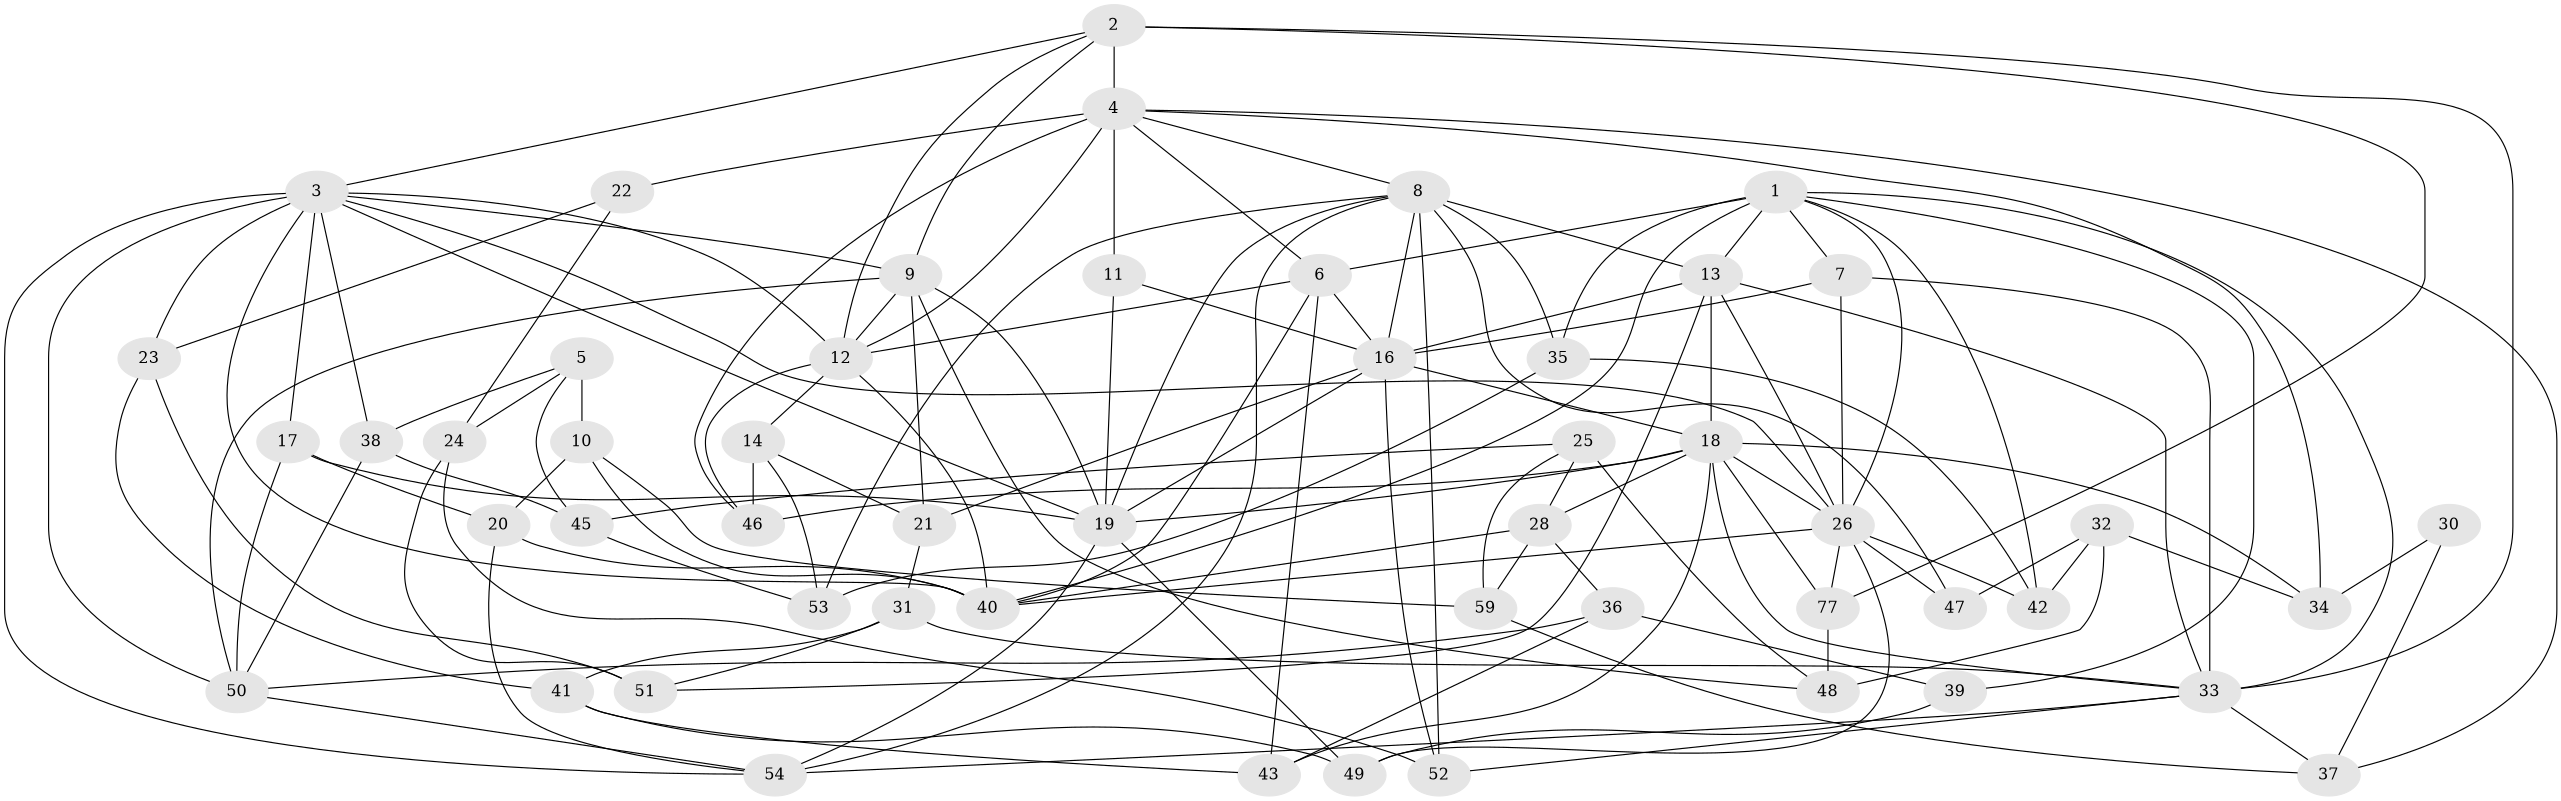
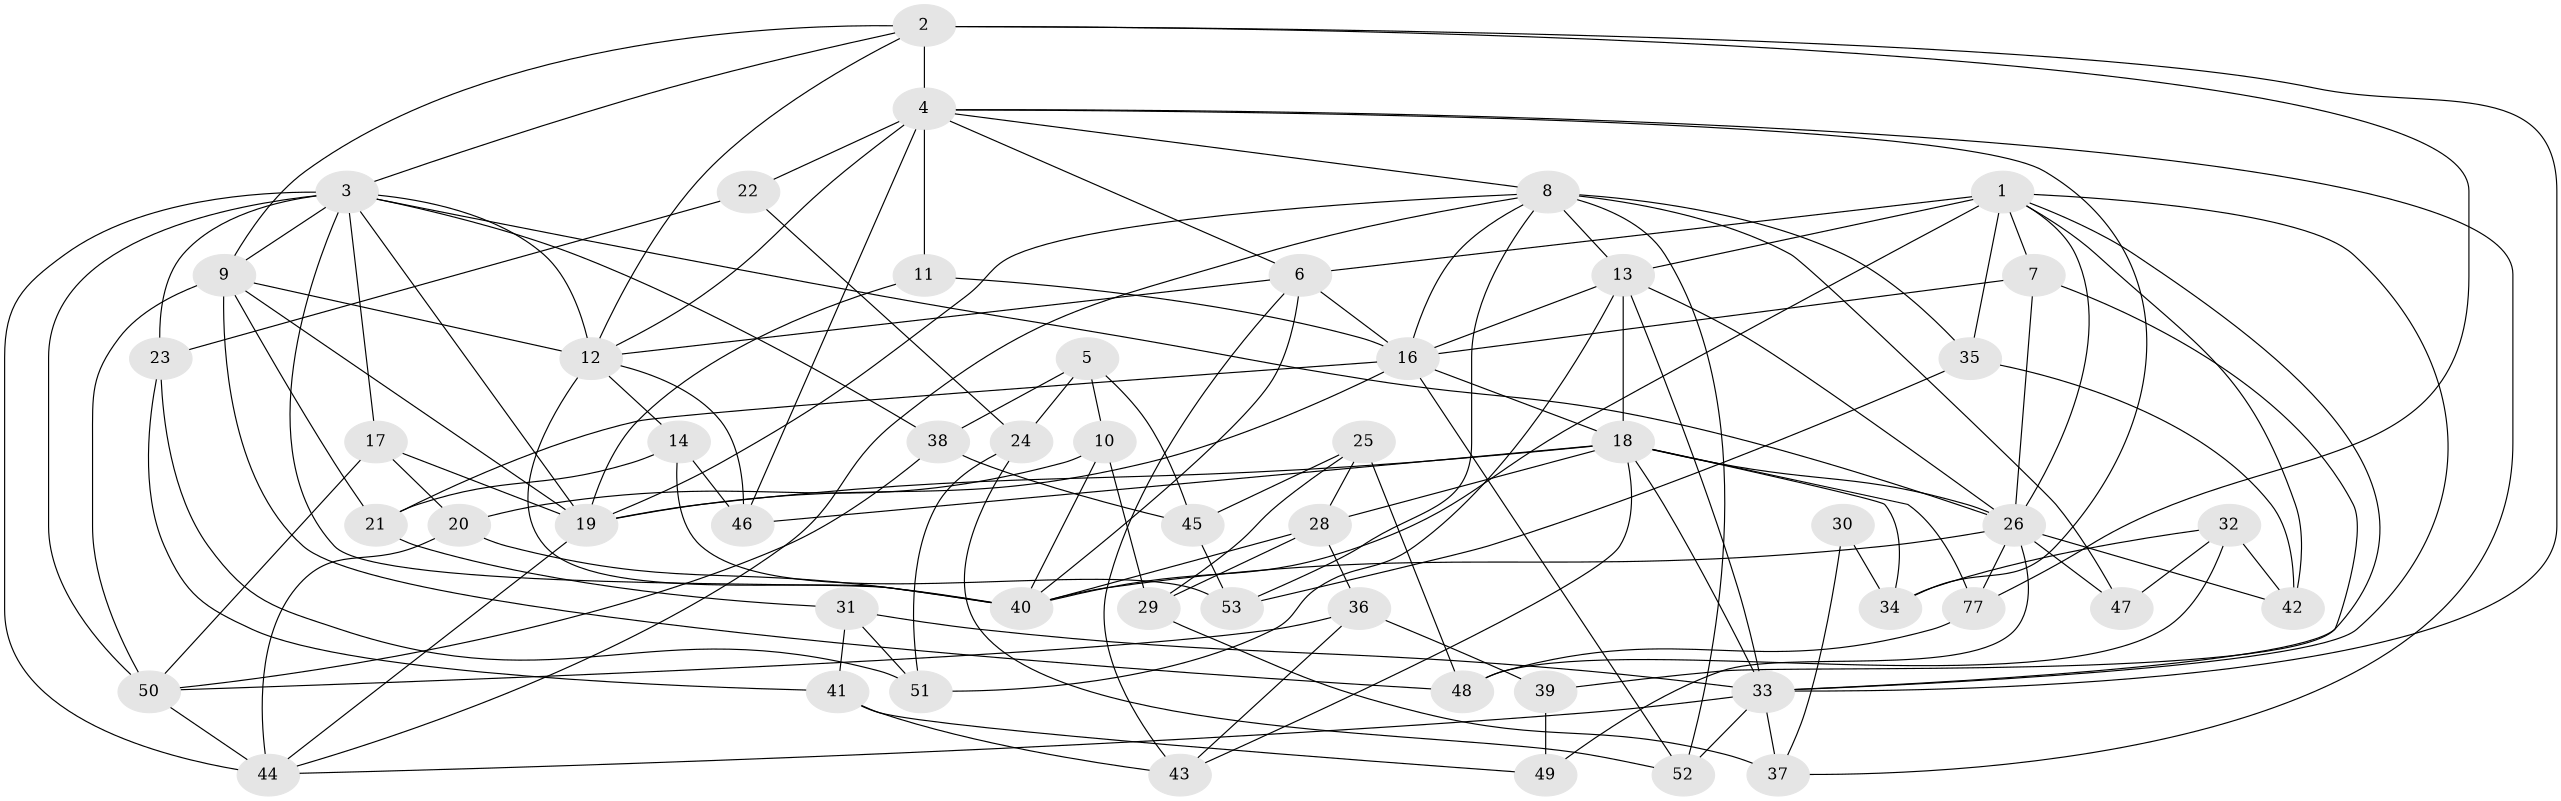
  graph {
    node [color=gray90 style=filled]
    edge [weight=1.0]
    1
    6
    7
    13
    26
    33
    35
    39
    40
    42
    12
    16
    43
    18
    51
    n16 [label=77]
    47
    49
-   44 [label=54]
+   44
    37
    52
    53
    2
    3
    4
    9
    17
    19
    23
    38
    50
    8
    11
    22
    34
    46
    21
    48
    14
    20
    41
    30
    45
    24
    5
    10
-   29 [label=59]
+   29
    31
    28
    36
    25
    32
    1 -- 6
    1 -- 7
    1 -- 13
    1 -- 26
    1 -- 33
    1 -- 35
    1 -- 39
    1 -- 40 [weight=2.0]
    1 -- 42
    6 -- 40 [weight=3.0]
    6 -- 12
    6 -- 16
    6 -- 43
    7 -- 26
    7 -- 33
    7 -- 16
    13 -- 26
    13 -- 33
    13 -- 16
    13 -- 18
    13 -- 51
    26 -- 40
    26 -- 42
    26 -- n16
    26 -- 47
    26 -- 49
    33 -- 44
    33 -- 37
    33 -- 52
    35 -- 42
    35 -- 53
    39 -- 49
    12 -- 40
    12 -- 46
    12 -- 14
    16 -- 18 [weight=2.0]
    16 -- 52
    16 -- 19 [weight=2.0]
    16 -- 21
    18 -- 26
    18 -- 33
    18 -- 43
    18 -- n16
    18 -- 19
    18 -- 34
    18 -- 46
    18 -- 28
    n16 -- 48
    2 -- 33 [weight=3.0]
    2 -- 12
    2 -- n16
    2 -- 3
    2 -- 4
    2 -- 9 [weight=2.0]
    3 -- 26
    3 -- 40 [weight=2.0]
    3 -- 12
    3 -- 44
    3 -- 9
    3 -- 17
    3 -- 19
    3 -- 23
    3 -- 38
    3 -- 50
    4 -- 6
    4 -- 12
    4 -- 37
    4 -- 8
    4 -- 11
    4 -- 22 [weight=2.0]
    4 -- 34
    4 -- 46
    9 -- 12
    9 -- 19
    9 -- 50
    9 -- 21
    9 -- 48
    17 -- 19
    17 -- 50
    17 -- 20
-   19 -- 49
    19 -- 44
    23 -- 51
    23 -- 41
    38 -- 50
    38 -- 45
    50 -- 44
    8 -- 13
    8 -- 35
    8 -- 16
    8 -- 47 [weight=2.0]
    8 -- 44
    8 -- 52
    8 -- 53
    8 -- 19
    11 -- 16 [weight=2.0]
    11 -- 19
    22 -- 23
    22 -- 24
    21 -- 31
    14 -- 53
    14 -- 46
    14 -- 21
    20 -- 40
    20 -- 44
    41 -- 43
    41 -- 49
    30 -- 37
    30 -- 34
    45 -- 53
    24 -- 51
    24 -- 52
    5 -- 38
    5 -- 45
    5 -- 24
    5 -- 10
    10 -- 40
    10 -- 20
    10 -- 29
    29 -- 37
    31 -- 33
    31 -- 51
    31 -- 41
    28 -- 40
    28 -- 29
    28 -- 36
    36 -- 39
    36 -- 43
    36 -- 50
    25 -- 48
    25 -- 45
    25 -- 29
    25 -- 28
    32 -- 42
    32 -- 47
    32 -- 34
    32 -- 48
  }
